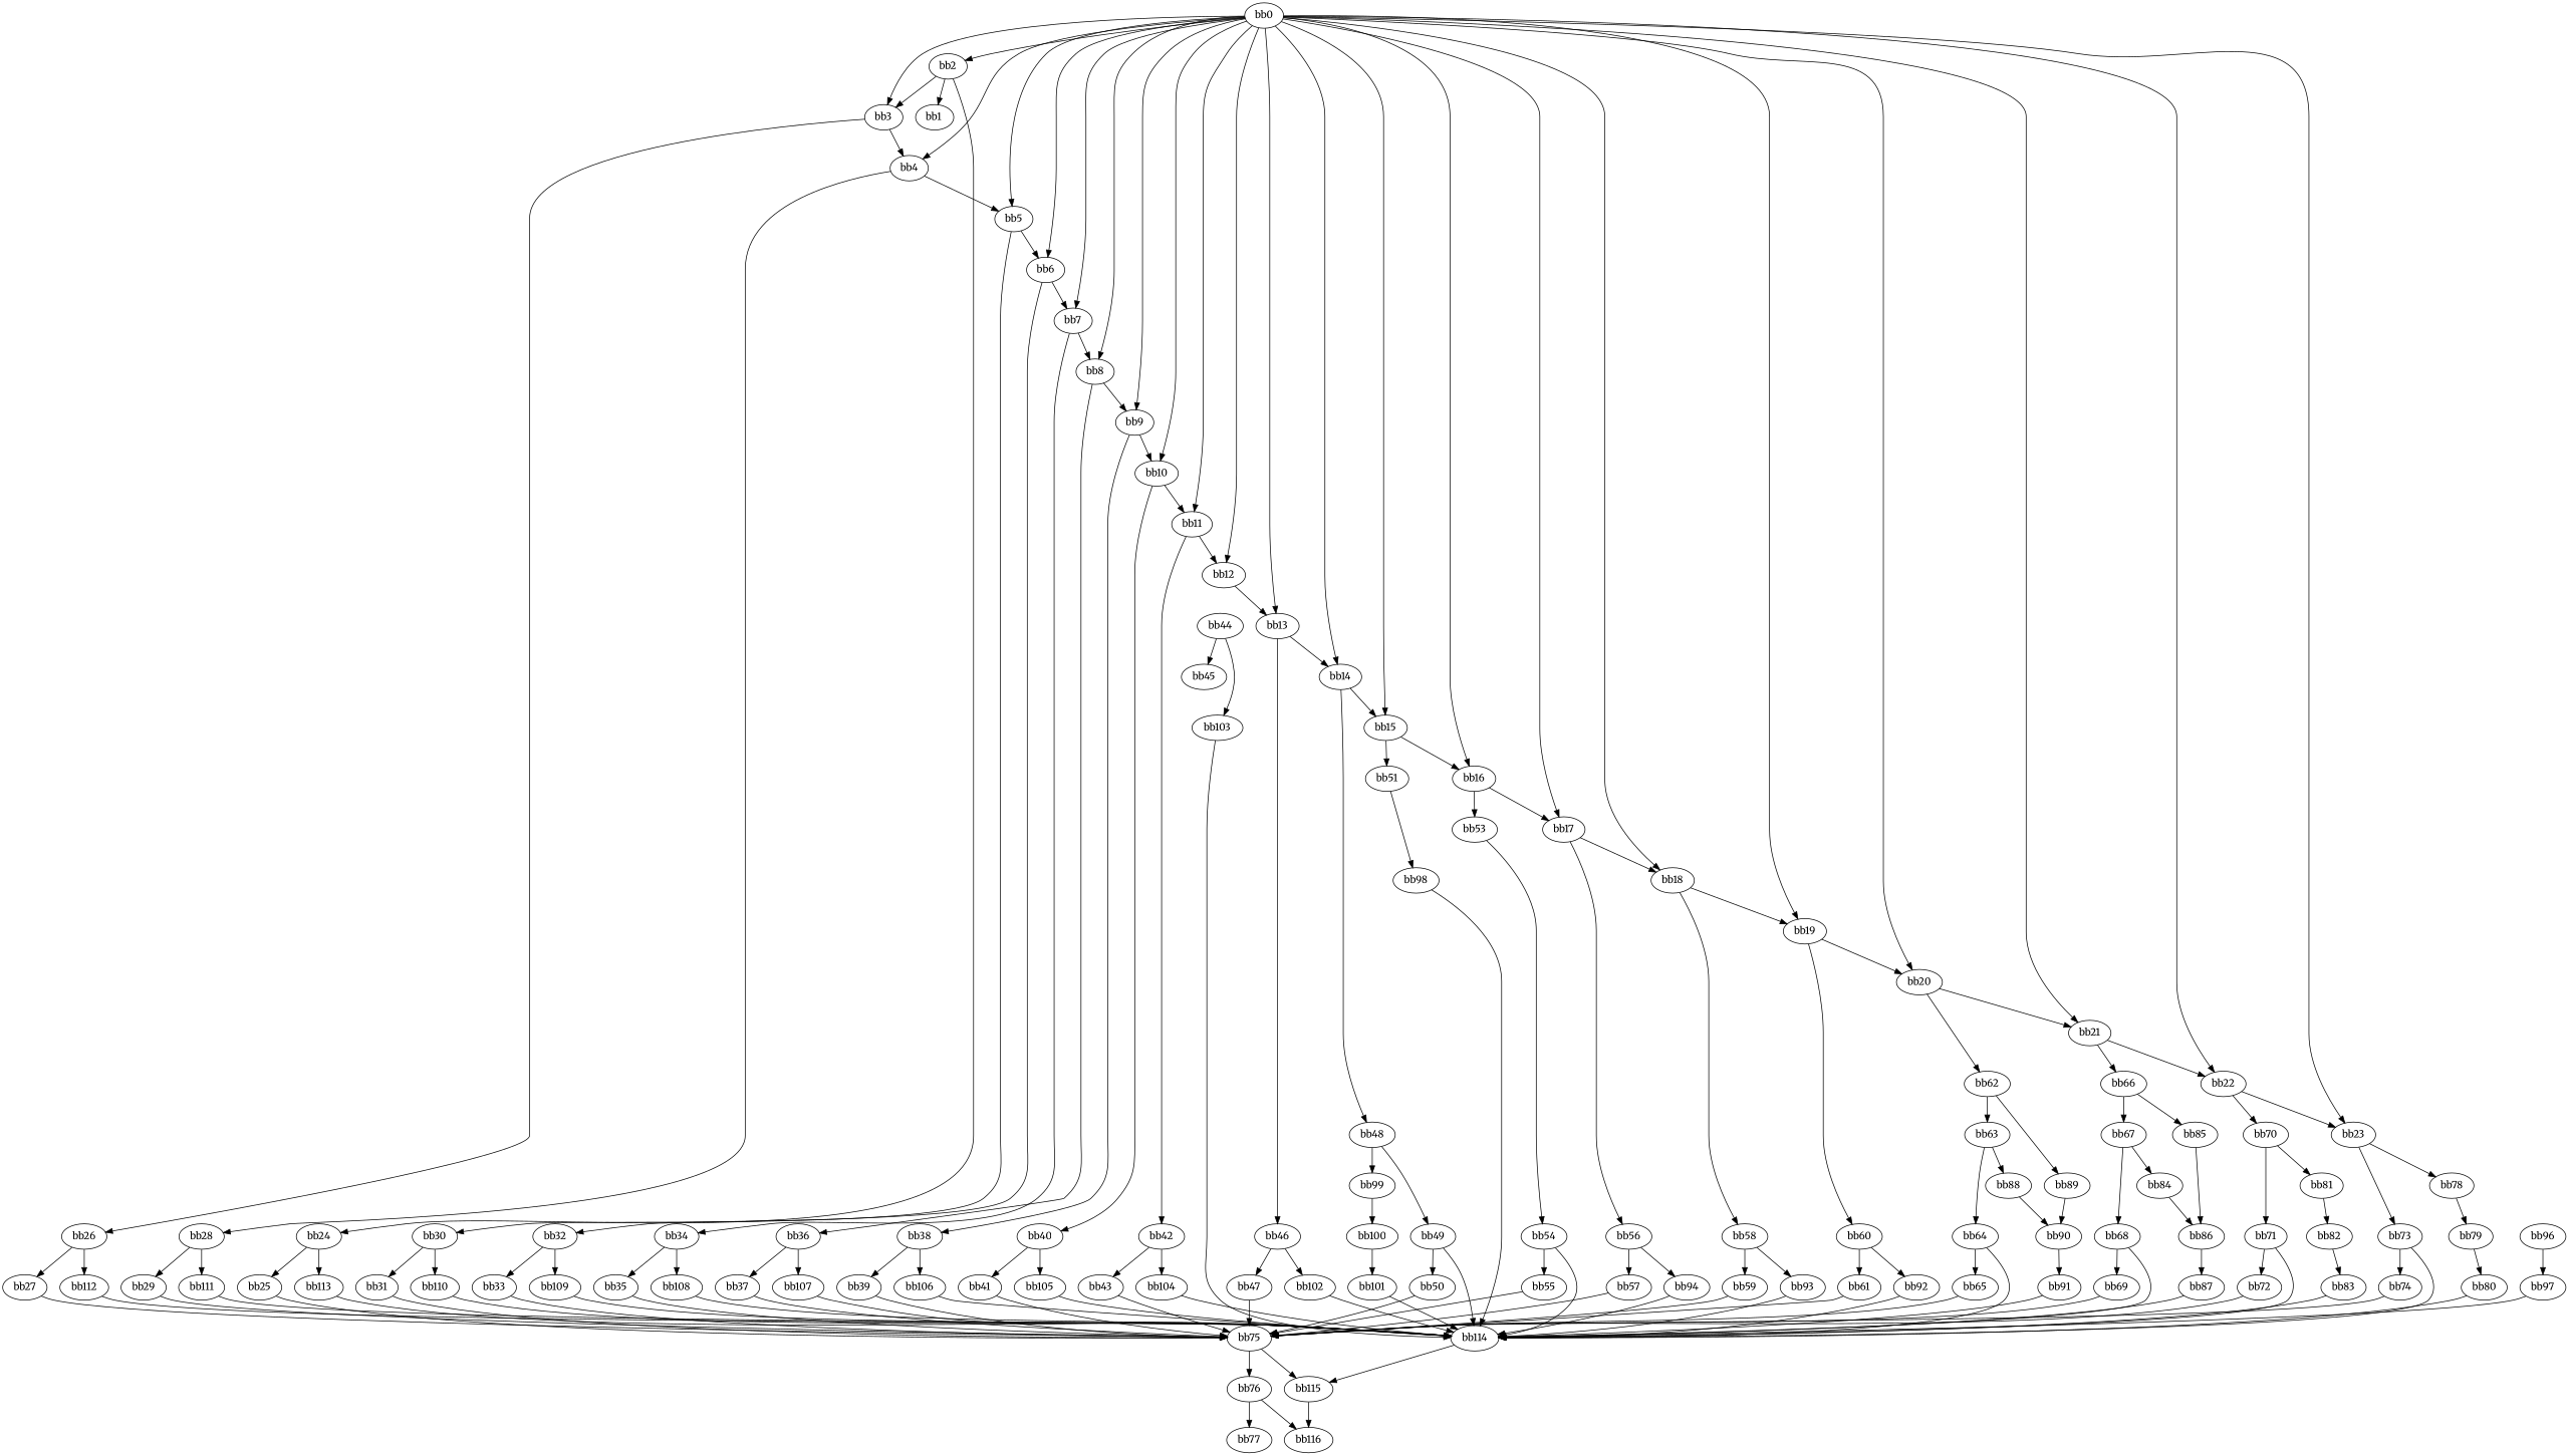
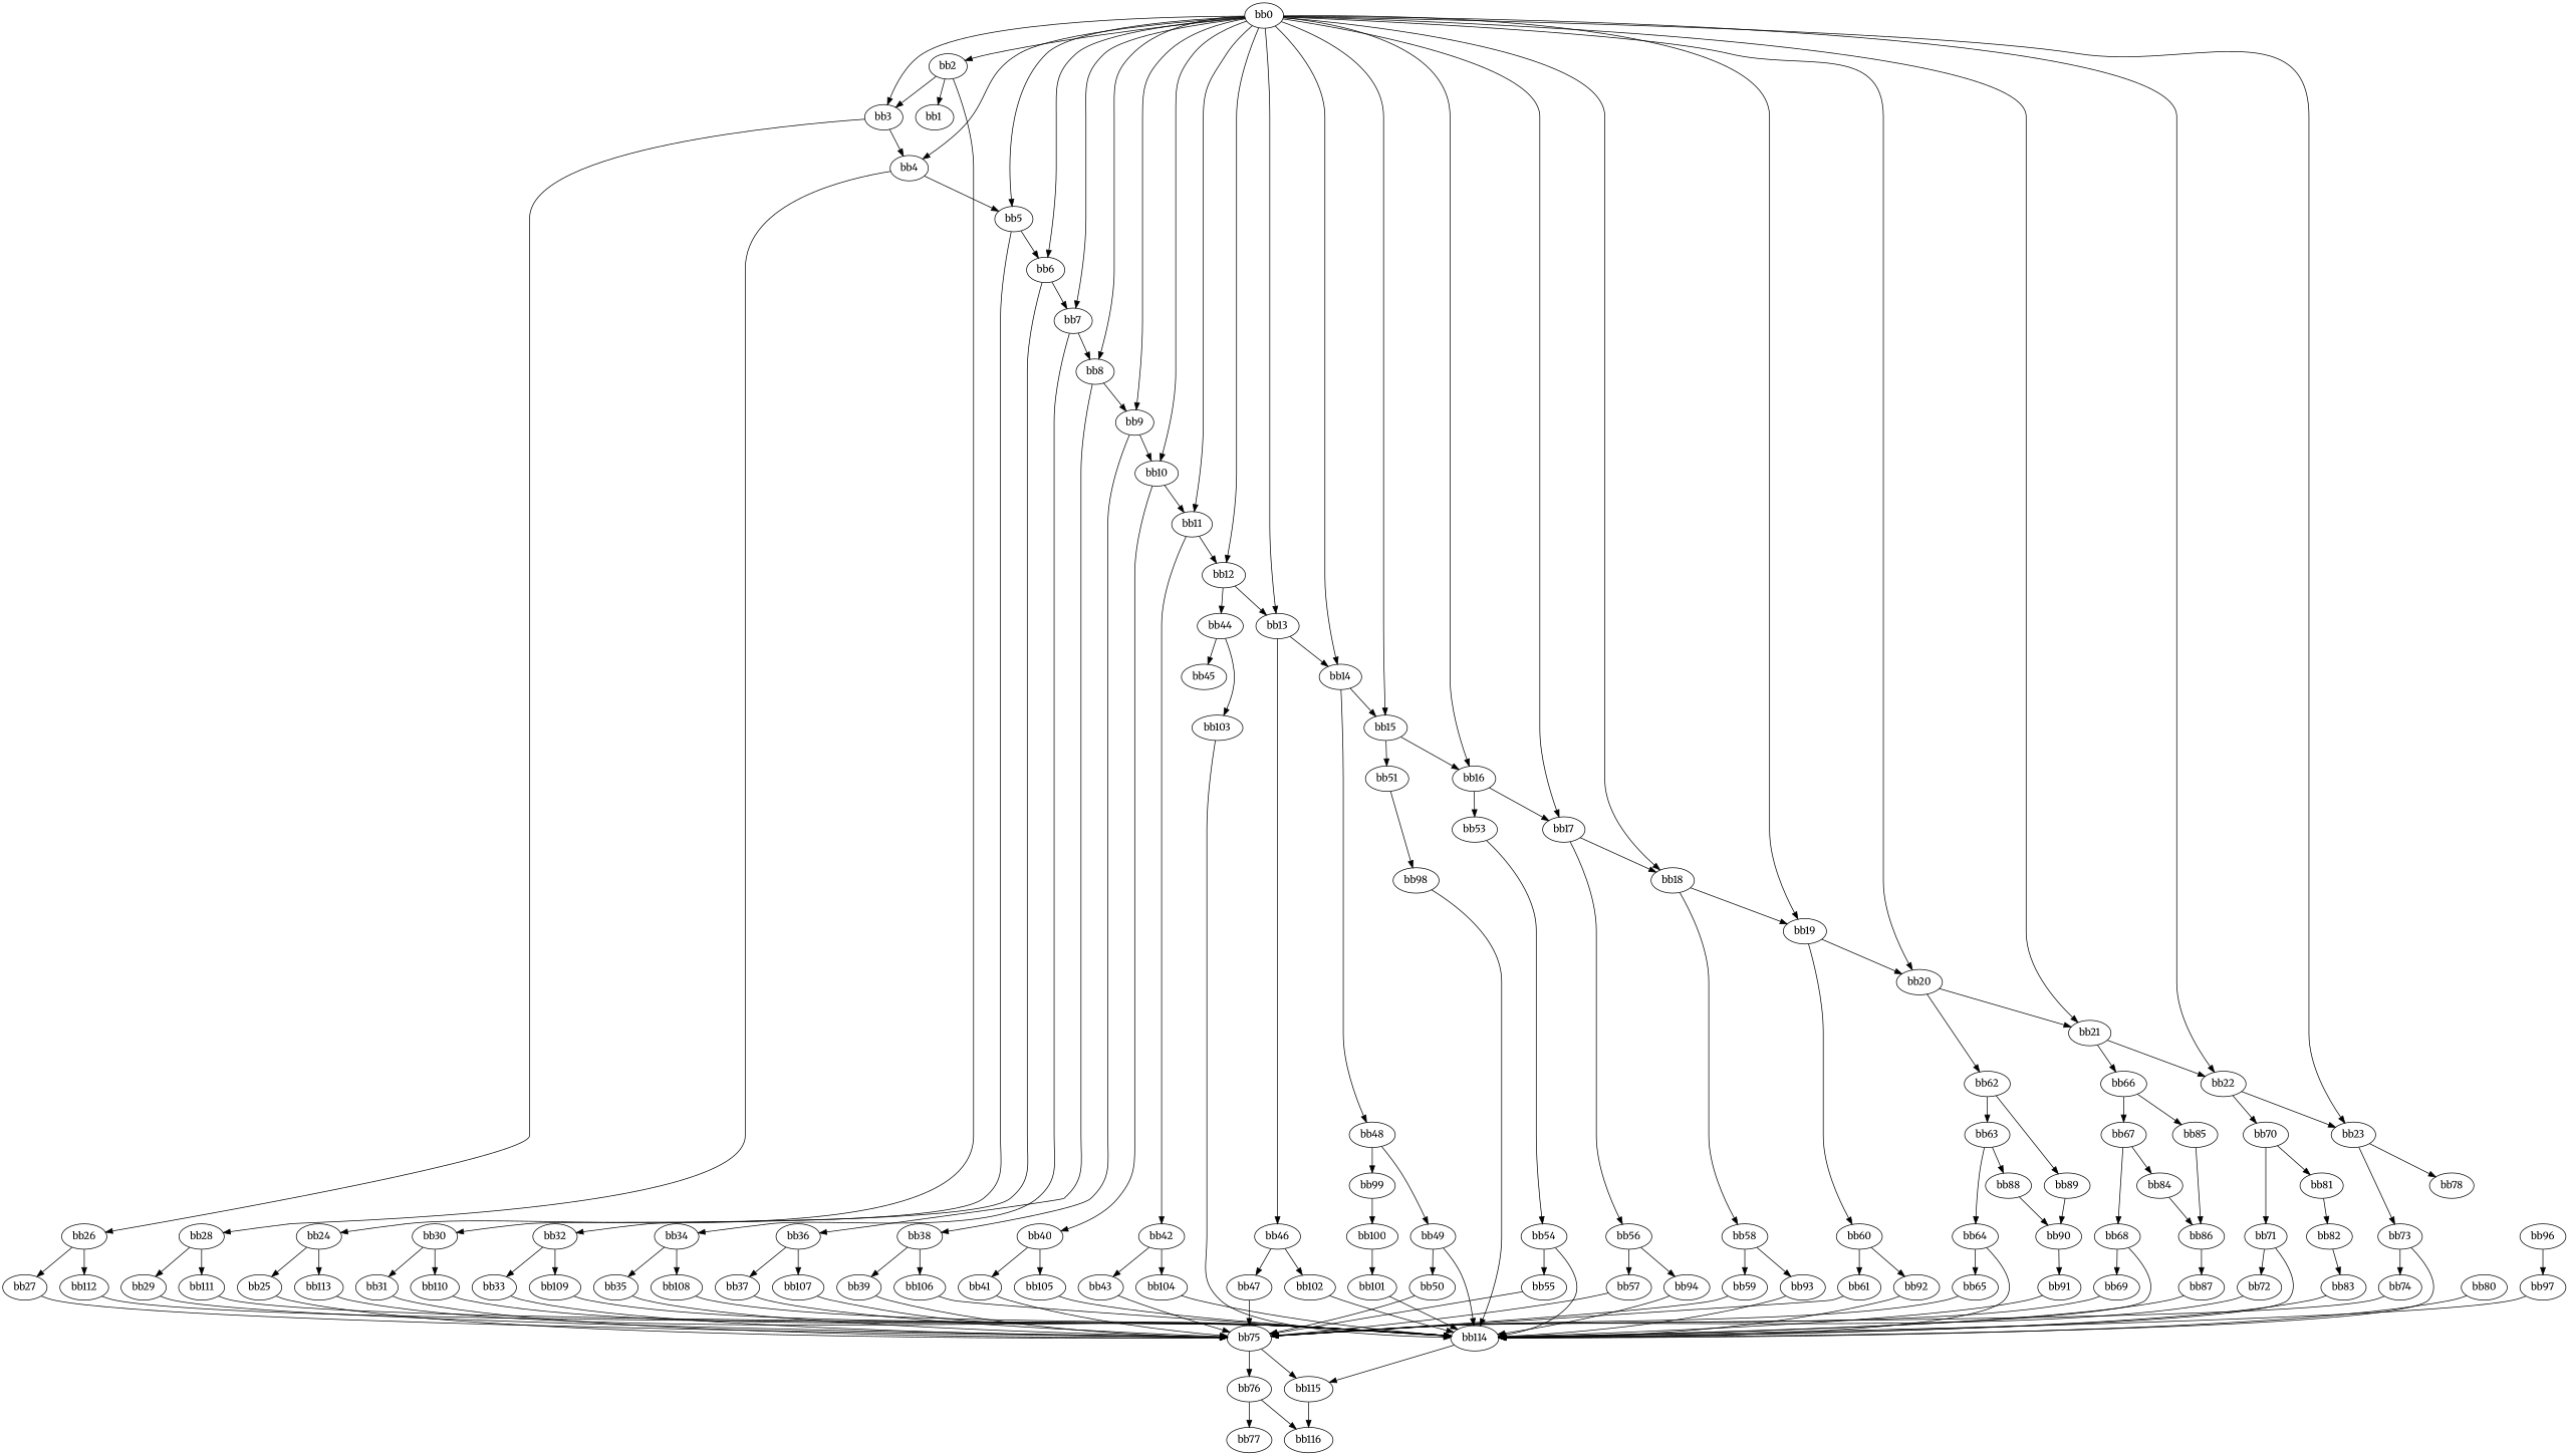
  digraph {
    fontname=Merriweather
    node [fontname=Merriweather]
    edge [fontname=Merriweather]
    n1 [label="bb0\l"]
    n2 [label="bb2\l"]
    n3 [label="bb3\l"]
    n4 [label="bb4\l"]
    n5 [label="bb5\l"]
    n6 [label="bb6\l"]
    n7 [label="bb7\l"]
    n8 [label="bb8\l"]
    n9 [label="bb9\l"]
    n10 [label="bb10\l"]
    n11 [label="bb11\l"]
    n12 [label="bb12\l"]
    n13 [label="bb13\l"]
    n14 [label="bb14\l"]
    n15 [label="bb15\l"]
    n16 [label="bb16\l"]
    n17 [label="bb17\l"]
    n18 [label="bb18\l"]
    n19 [label="bb19\l"]
    n20 [label="bb20\l"]
    n21 [label="bb21\l"]
    n22 [label="bb22\l"]
    n23 [label="bb23\l"]
    n24 [label="bb1\l"]
    n25 [label="bb24\l"]
    n26 [label="bb26\l"]
    n27 [label="bb28\l"]
    n28 [label="bb30\l"]
    n29 [label="bb32\l"]
    n30 [label="bb34\l"]
    n31 [label="bb36\l"]
    n32 [label="bb38\l"]
    n33 [label="bb40\l"]
    n34 [label="bb42\l"]
    n35 [label="bb44\l"]
    n36 [label="bb46\l"]
    n37 [label="bb48\l"]
    n38 [label="bb51\l"]
    n39 [label="bb53\l"]
    n40 [label="bb56\l"]
    n41 [label="bb58\l"]
    n42 [label="bb60\l"]
    n43 [label="bb62\l"]
    n44 [label="bb66\l"]
    n45 [label="bb70\l"]
    n46 [label="bb73\l"]
    n47 [label="bb78\l"]
    n48 [label="bb25\l"]
    n49 [label="bb113\l"]
    n50 [label="bb27\l"]
    n51 [label="bb112\l"]
    n52 [label="bb29\l"]
    n53 [label="bb111\l"]
    n54 [label="bb31\l"]
    n55 [label="bb110\l"]
    n56 [label="bb33\l"]
    n57 [label="bb109\l"]
    n58 [label="bb35\l"]
    n59 [label="bb108\l"]
    n60 [label="bb37\l"]
    n61 [label="bb107\l"]
    n62 [label="bb39\l"]
    n63 [label="bb106\l"]
    n64 [label="bb41\l"]
    n65 [label="bb105\l"]
    n66 [label="bb43\l"]
    n67 [label="bb104\l"]
    n68 [label="bb45\l"]
    n69 [label="bb103\l"]
    n70 [label="bb47\l"]
    n71 [label="bb102\l"]
    n72 [label="bb49\l"]
    n73 [label="bb99\l"]
    n74 [label="bb98\l"]
    n75 [label="bb54\l"]
    n76 [label="bb57\l"]
    n77 [label="bb94\l"]
    n78 [label="bb59\l"]
    n79 [label="bb93\l"]
    n80 [label="bb61\l"]
    n81 [label="bb92\l"]
    n82 [label="bb63\l"]
    n83 [label="bb89\l"]
    n84 [label="bb67\l"]
    n85 [label="bb85\l"]
    n86 [label="bb71\l"]
    n87 [label="bb81\l"]
    n88 [label="bb114\l"]
    n89 [label="bb74\l"]
-   n90 [label="bb79\l"]
    n91 [label="bb75\l"]
    n92 [label="bb76\l"]
    n93 [label="bb115\l"]
    n94 [label="bb50\l"]
    n95 [label="bb100\l"]
    n96 [label="bb55\l"]
    n97 [label="bb64\l"]
    n98 [label="bb88\l"]
    n99 [label="bb90\l"]
    n100 [label="bb65\l"]
    n101 [label="bb68\l"]
    n102 [label="bb84\l"]
    n103 [label="bb86\l"]
    n104 [label="bb69\l"]
    n105 [label="bb72\l"]
    n106 [label="bb82\l"]
    n107 [label="bb77\l"]
    n108 [label="bb116\l"]
    n109 [label="bb80\l"]
    n110 [label="bb83\l"]
    n111 [label="bb87\l"]
    n112 [label="bb91\l"]
    n113 [label="bb96\l"]
    n114 [label="bb97\l"]
    n115 [label="bb101\l"]
    n1 -> n2
    n1 -> n3
    n1 -> n4
    n1 -> n5
    n1 -> n6
    n1 -> n7
    n1 -> n8
    n1 -> n9
    n1 -> n10
    n1 -> n11
    n1 -> n12
    n1 -> n13
    n1 -> n14
    n1 -> n15
    n1 -> n16
    n1 -> n17
    n1 -> n18
    n1 -> n19
    n1 -> n20
    n1 -> n21
    n1 -> n22
    n1 -> n23
    n2 -> n3
    n2 -> n24
    n2 -> n25
    n3 -> n4
    n3 -> n26
    n4 -> n5
    n4 -> n27
    n5 -> n6
    n5 -> n28
    n6 -> n7
    n6 -> n29
    n7 -> n8
    n7 -> n30
    n8 -> n9
    n8 -> n31
    n9 -> n10
    n9 -> n32
    n10 -> n11
    n10 -> n33
    n11 -> n12
    n11 -> n34
    n12 -> n13
+   n12 -> n35
    n13 -> n14
    n13 -> n36
    n14 -> n15
    n14 -> n37
    n15 -> n16
    n15 -> n38
    n16 -> n17
    n16 -> n39
    n17 -> n18
    n17 -> n40
    n18 -> n19
    n18 -> n41
    n19 -> n20
    n19 -> n42
    n20 -> n21
    n20 -> n43
    n21 -> n22
    n21 -> n44
    n22 -> n23
    n22 -> n45
    n23 -> n46
    n23 -> n47
    n25 -> n48
    n25 -> n49
    n26 -> n50
    n26 -> n51
    n27 -> n52
    n27 -> n53
    n28 -> n54
    n28 -> n55
    n29 -> n56
    n29 -> n57
    n30 -> n58
    n30 -> n59
    n31 -> n60
    n31 -> n61
    n32 -> n62
    n32 -> n63
    n33 -> n64
    n33 -> n65
    n34 -> n66
    n34 -> n67
    n35 -> n68
    n35 -> n69
    n36 -> n70
    n36 -> n71
    n37 -> n72
    n37 -> n73
    n38 -> n74
    n39 -> n75
    n40 -> n76
    n40 -> n77
    n41 -> n78
    n41 -> n79
    n42 -> n80
    n42 -> n81
    n43 -> n82
    n43 -> n83
    n44 -> n84
    n44 -> n85
    n45 -> n86
    n45 -> n87
    n46 -> n88
    n46 -> n89
-   n47 -> n90
    n48 -> n91
    n49 -> n88
    n50 -> n91
    n51 -> n88
    n52 -> n91
    n53 -> n88
    n54 -> n91
    n55 -> n88
    n56 -> n91
    n57 -> n88
    n58 -> n91
    n59 -> n88
    n60 -> n91
    n61 -> n88
    n62 -> n91
    n63 -> n88
    n64 -> n91
    n65 -> n88
    n66 -> n91
    n67 -> n88
    n69 -> n88
    n70 -> n91
    n71 -> n88
    n72 -> n88
    n72 -> n94
    n73 -> n95
    n74 -> n88
    n75 -> n88
    n75 -> n96
    n76 -> n91
    n77 -> n88
    n78 -> n91
    n79 -> n88
    n80 -> n91
    n81 -> n88
    n82 -> n97
    n82 -> n98
    n83 -> n99
    n84 -> n101
    n84 -> n102
    n85 -> n103
    n86 -> n88
    n86 -> n105
    n87 -> n106
    n88 -> n93
    n89 -> n91
-   n90 -> n109
    n91 -> n92
    n91 -> n93
    n92 -> n107
    n92 -> n108
    n93 -> n108
    n94 -> n91
    n95 -> n115
    n96 -> n91
    n97 -> n88
    n97 -> n100
    n98 -> n99
    n99 -> n112
    n100 -> n91
    n101 -> n88
    n101 -> n104
    n102 -> n103
    n103 -> n111
    n104 -> n91
    n105 -> n91
    n106 -> n110
    n109 -> n88
    n110 -> n88
    n111 -> n88
    n112 -> n88
    n113 -> n114
    n114 -> n88
    n115 -> n88
  }
